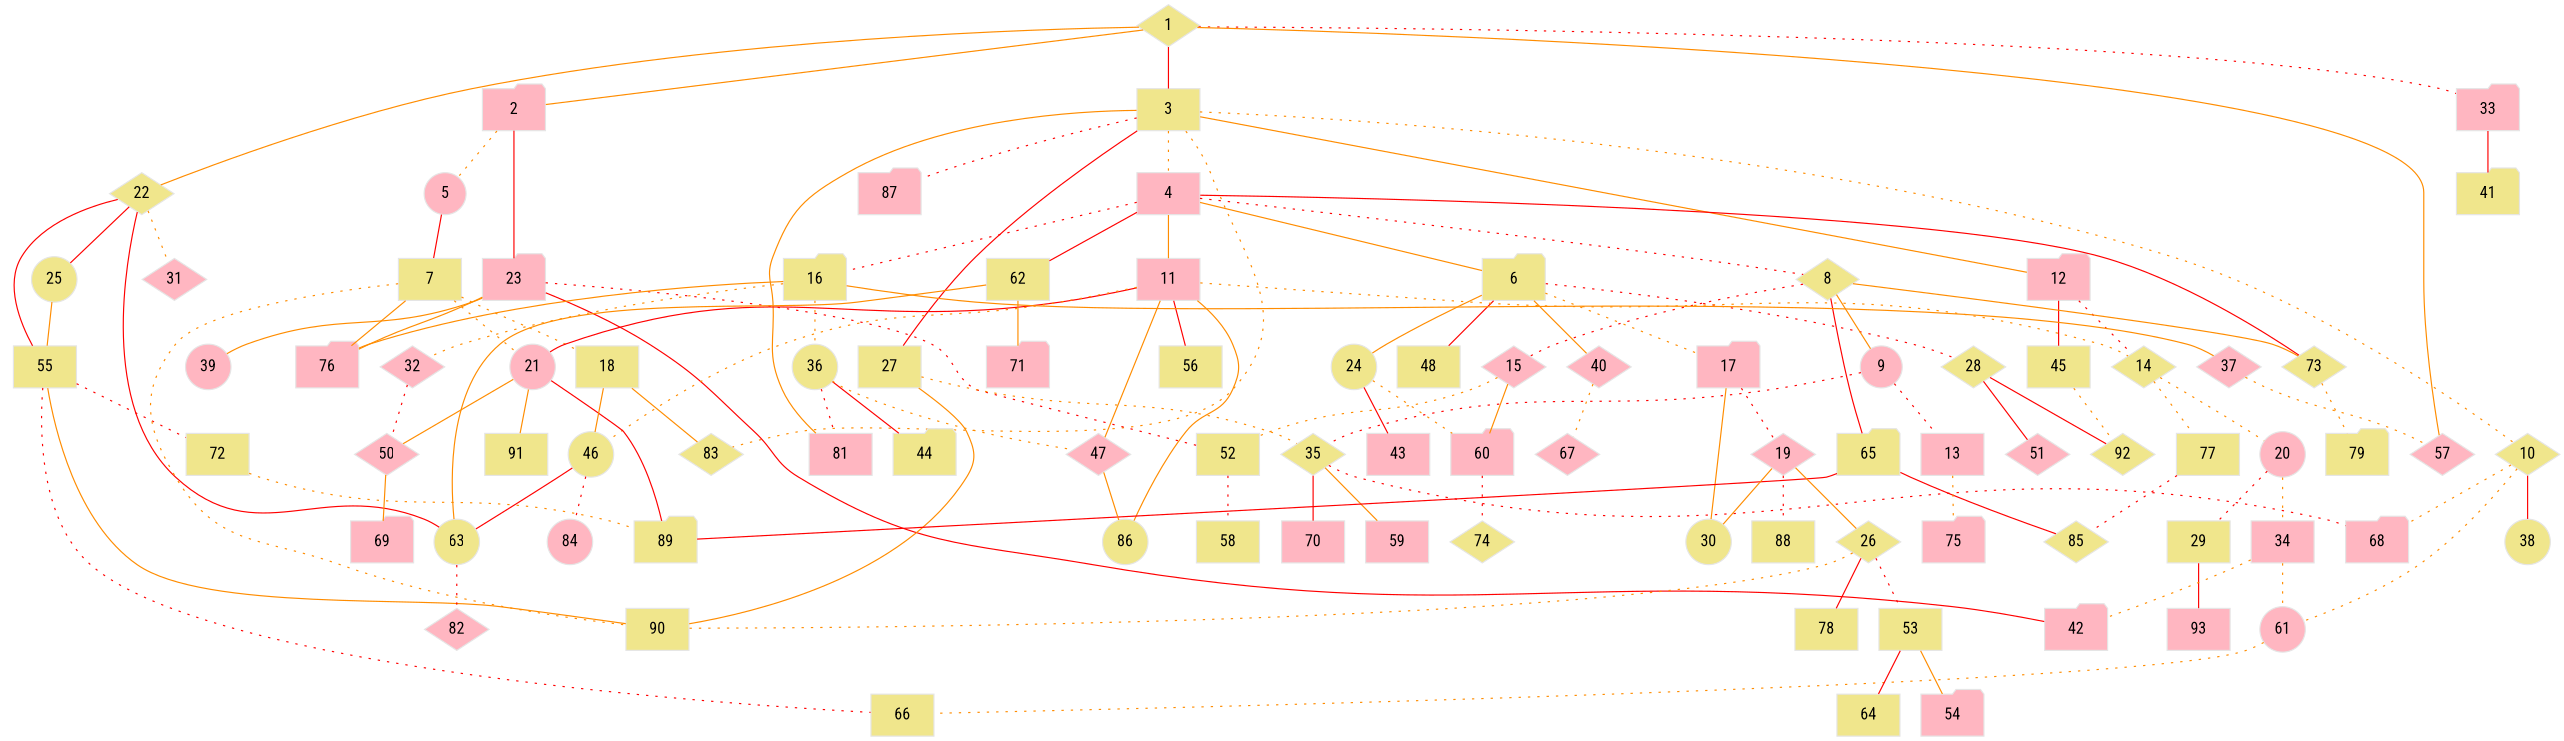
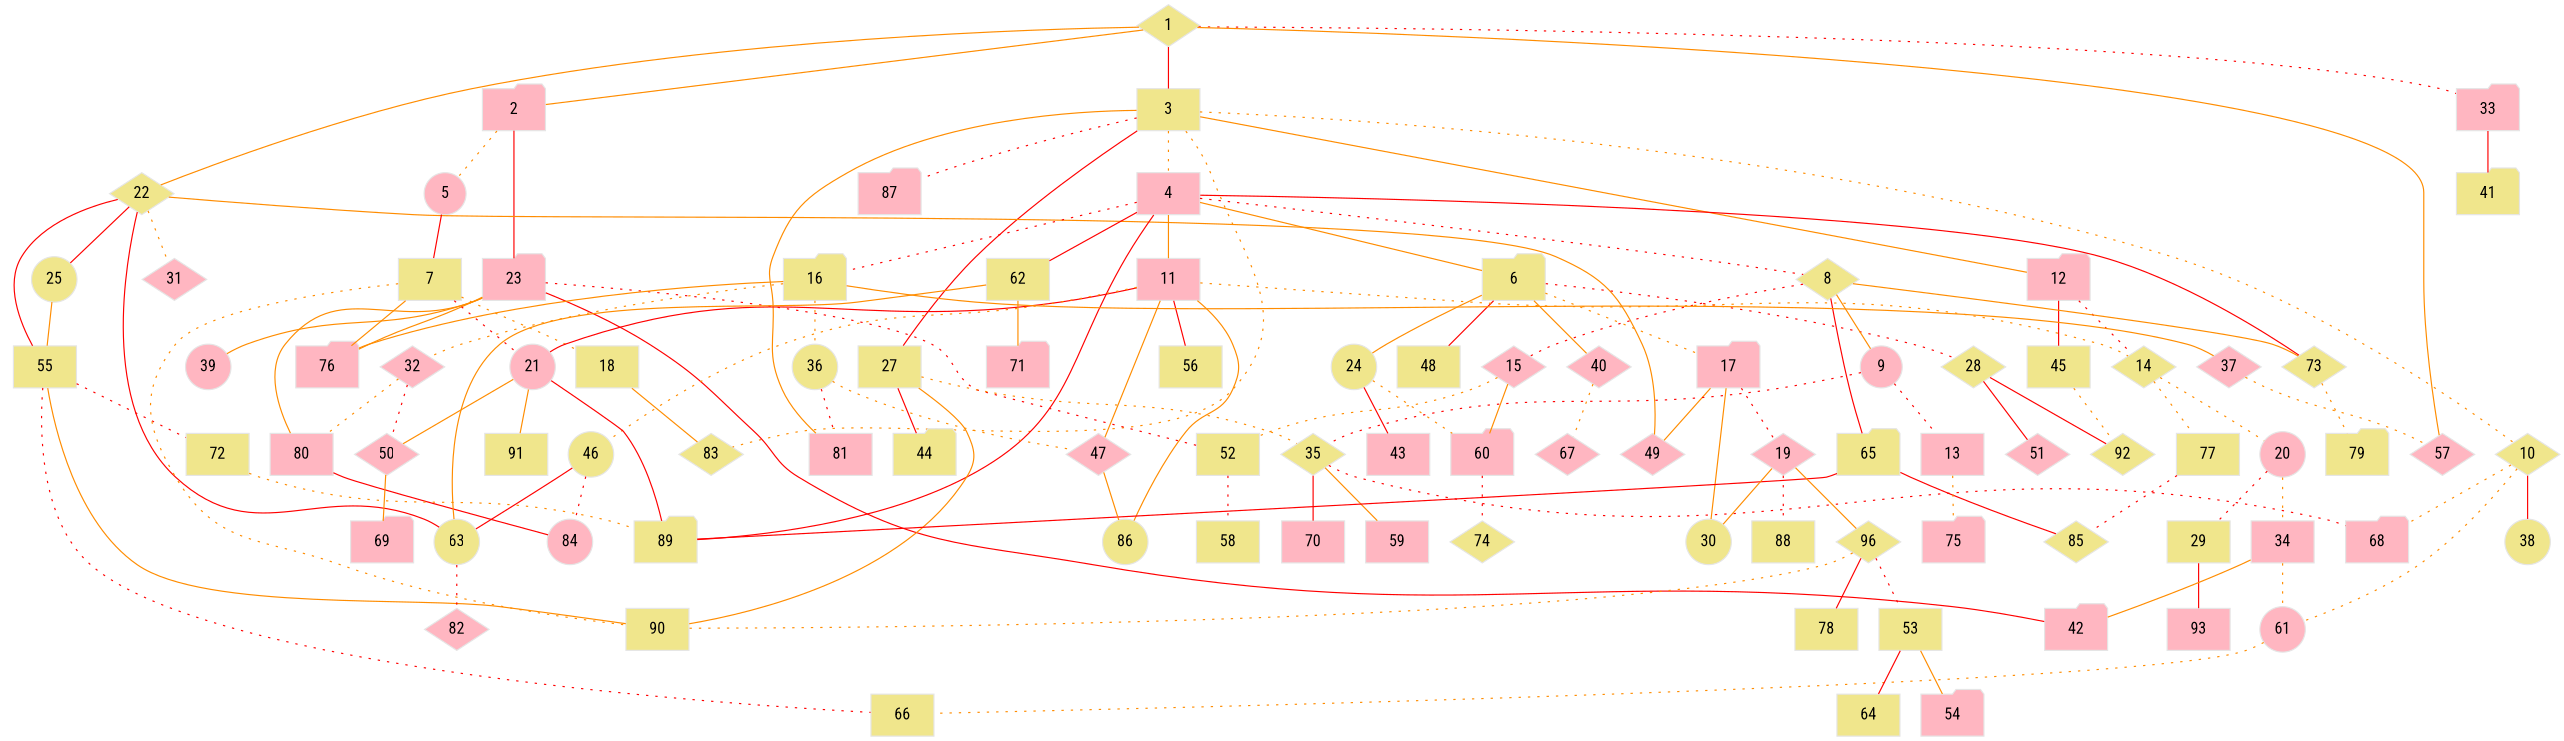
  graph {
    fontname="Roboto Condensed"
    node [color=gray90 fillcolor=khaki fontname="Roboto Condensed" shape=box style=filled]
    edge [color=darkorange fontname="Roboto Condensed" style=solid]
    1 [shape=diamond]
    2 [fillcolor=lightpink shape=folder]
    3
    22 [shape=diamond]
    33 [fillcolor=lightpink shape=folder]
    57 [fillcolor=lightpink shape=diamond]
    5 [fillcolor=lightpink shape=circle]
    23 [fillcolor=lightpink shape=folder]
    4 [fillcolor=lightpink]
    10 [shape=diamond]
    12 [fillcolor=lightpink shape=folder]
    27
    81 [fillcolor=lightpink]
    83 [shape=diamond]
    87 [fillcolor=lightpink shape=folder]
+   49 [fillcolor=lightpink shape=diamond]
    25 [shape=circle]
    31 [fillcolor=lightpink shape=diamond]
    55
    63 [shape=circle]
    41 [shape=folder]
    7
    76 [fillcolor=lightpink shape=folder]
    52
    39 [fillcolor=lightpink shape=circle]
    42 [fillcolor=lightpink shape=folder]
+   80 [fillcolor=lightpink]
    6 [shape=folder]
    8 [shape=diamond]
    11 [fillcolor=lightpink]
    16 [shape=folder]
    62
    73 [shape=diamond]
    89 [shape=folder]
    38 [shape=circle]
    61 [fillcolor=lightpink shape=circle]
    68 [fillcolor=lightpink shape=folder]
    14 [shape=diamond]
    45
    90
    35 [shape=diamond]
    44 [shape=folder]
    17 [fillcolor=lightpink shape=folder]
    24 [shape=circle]
    28 [shape=diamond]
    40 [fillcolor=lightpink shape=diamond]
    48
    9 [fillcolor=lightpink shape=circle]
    15 [fillcolor=lightpink shape=diamond]
    65 [shape=folder]
    21 [fillcolor=lightpink shape=circle]
    46 [shape=circle]
    47 [fillcolor=lightpink shape=diamond]
    56
    86 [shape=circle]
    32 [fillcolor=lightpink shape=diamond]
    36 [shape=circle]
    37 [fillcolor=lightpink shape=diamond]
    71 [fillcolor=lightpink shape=folder]
    79 [shape=folder]
    18
    19 [fillcolor=lightpink shape=diamond]
    30 [shape=circle]
    60 [fillcolor=lightpink shape=folder]
    43 [fillcolor=lightpink]
    51 [fillcolor=lightpink shape=diamond]
    92 [shape=diamond]
    67 [fillcolor=lightpink shape=diamond]
    50 [fillcolor=lightpink shape=diamond]
    91
    13 [fillcolor=lightpink]
    85 [shape=diamond]
    75 [fillcolor=lightpink shape=folder]
    59 [fillcolor=lightpink]
    70 [fillcolor=lightpink]
    66
    20 [fillcolor=lightpink shape=circle]
    77
    84 [fillcolor=lightpink shape=circle]
    29
    34 [fillcolor=lightpink]
    58
    74 [shape=diamond]
-   26 [shape=diamond]
+   26 [shape=diamond label=96]
    88
    53
    78
    93 [fillcolor=lightpink]
    69 [fillcolor=lightpink shape=folder]
    72
    82 [fillcolor=lightpink shape=diamond]
    54 [fillcolor=lightpink shape=folder]
    64
    1 -- 2
    1 -- 3 [color=red]
    1 -- 22
    1 -- 33 [color=red style=dotted]
    1 -- 57
    2 -- 5 [style=dotted]
    2 -- 23 [color=red]
    3 -- 4 [style=dotted]
    3 -- 10 [style=dotted]
    3 -- 12
    3 -- 27 [color=red]
    3 -- 81
    3 -- 83 [style=dotted]
    3 -- 87 [color=red style=dotted]
+   22 -- 49
    22 -- 25 [color=red]
    22 -- 31 [style=dotted]
    22 -- 55 [color=red]
    22 -- 63 [color=red]
    33 -- 41 [color=red]
    5 -- 7 [color=red]
    23 -- 76
    23 -- 52 [color=red style=dotted]
    23 -- 39
    23 -- 42 [color=red]
+   23 -- 80
    4 -- 6
    4 -- 8 [color=red style=dotted]
    4 -- 11
    4 -- 16 [color=red style=dotted]
    4 -- 62 [color=red]
    4 -- 73 [color=red]
+   4 -- 89 [color=red]
    10 -- 38 [color=red]
    10 -- 61 [style=dotted]
    10 -- 68 [style=dotted]
    12 -- 14 [color=red style=dotted]
    12 -- 45 [color=red]
    27 -- 90
    27 -- 35 [style=dotted]
-   36 -- 44 [color=red]
+   27 -- 44 [color=red]
    25 -- 55
    55 -- 90
    55 -- 66 [color=red style=dotted]
    55 -- 72 [color=red style=dotted]
    63 -- 82 [color=red style=dotted]
    7 -- 76
    7 -- 90 [style=dotted]
-   7 -- 21 [style=dotted]
+   7 -- 21 [color=red style=dotted]
    7 -- 18 [style=dotted]
    52 -- 58 [color=red style=dotted]
+   80 -- 84 [color=red]
    6 -- 17 [style=dotted]
    6 -- 24
    6 -- 28 [color=red style=dotted]
    6 -- 40
    6 -- 48 [color=red]
    8 -- 73
    8 -- 9
    8 -- 15 [color=red style=dotted]
    8 -- 65 [color=red]
    11 -- 14 [style=dotted]
    11 -- 21 [color=red]
    11 -- 46 [style=dotted]
    11 -- 47
    11 -- 56 [color=red]
    11 -- 86
    16 -- 76
    16 -- 32 [style=dotted]
    16 -- 36 [style=dotted]
    16 -- 37
    62 -- 63
    62 -- 71
    73 -- 79 [style=dotted]
    61 -- 66 [style=dotted]
    14 -- 20 [style=dotted]
    14 -- 77 [style=dotted]
    45 -- 92 [style=dotted]
    35 -- 68 [color=red style=dotted]
    35 -- 59
    35 -- 70 [color=red]
+   17 -- 49
    17 -- 19 [color=red style=dotted]
    17 -- 30
    24 -- 60 [style=dotted]
    24 -- 43 [color=red]
    28 -- 51 [color=red]
    28 -- 92 [color=red]
    40 -- 67 [style=dotted]
    9 -- 35 [color=red style=dotted]
    9 -- 13 [color=red style=dotted]
    15 -- 52 [style=dotted]
    15 -- 60
    65 -- 89 [color=red]
    65 -- 85 [color=red]
    21 -- 89 [color=red]
    21 -- 50
    21 -- 91
    46 -- 63 [color=red]
    46 -- 84 [color=red style=dotted]
    47 -- 86
+   32 -- 80 [style=dotted]
    32 -- 50 [color=red style=dotted]
    36 -- 81 [color=red style=dotted]
    36 -- 47 [style=dotted]
    37 -- 57 [style=dotted]
    18 -- 83
-   18 -- 46
    19 -- 30
    19 -- 26
    19 -- 88 [color=red style=dotted]
    60 -- 74 [color=red style=dotted]
    50 -- 69
    13 -- 75 [style=dotted]
    20 -- 29 [color=red style=dotted]
    20 -- 34 [style=dotted]
    77 -- 85 [color=red style=dotted]
    29 -- 93 [color=red]
-   34 -- 42 [style=dotted]
+   34 -- 42
    34 -- 61 [style=dotted]
    26 -- 90 [style=dotted]
    26 -- 53 [color=red style=dotted]
    26 -- 78 [color=red]
    53 -- 54
    53 -- 64 [color=red]
    72 -- 89 [style=dotted]
  }
